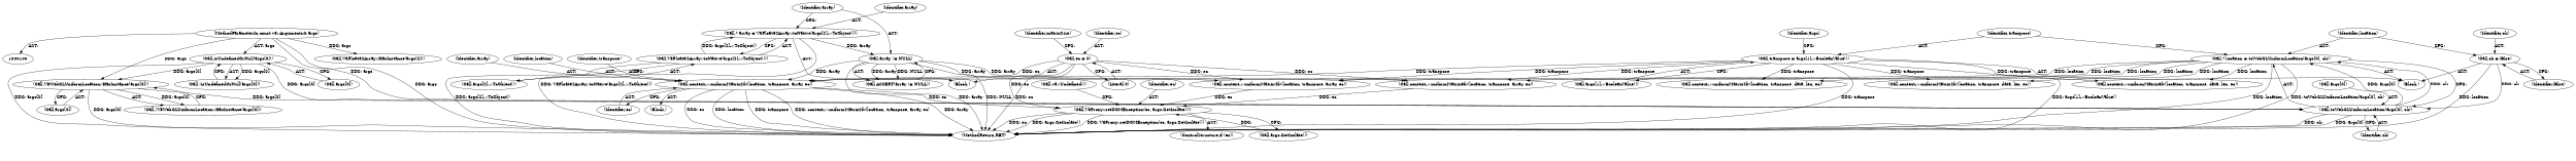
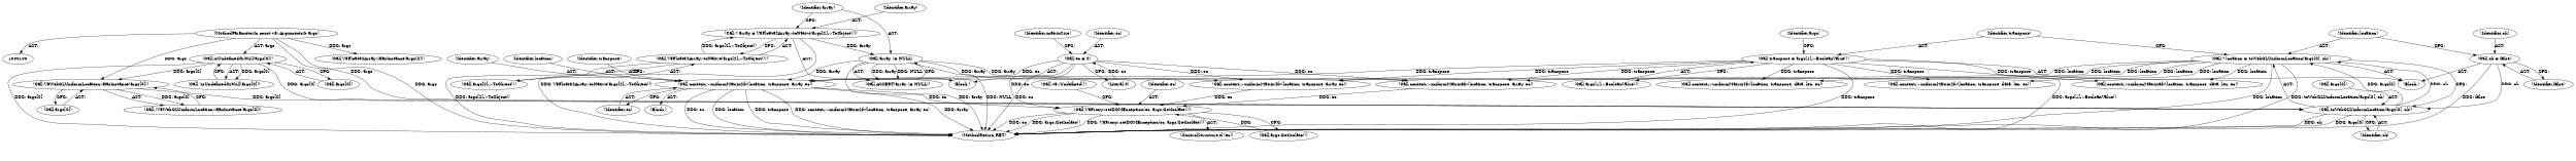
  digraph {
    n1 [label="(Call,context->uniformMatrix2fv(location, transpose, array, ec))"]
    n2 [label="(Call,V8Proxy::setDOMException(ec, args.GetIsolate()))"]
    n3 [label="(Identifier,ec)"]
    n4 [label="(Block,)"]
    n5 [label="(MethodReturn,RET)"]
    n6 [label="(ControlStructure,if (ec))"]
    n7 [label="(Call,args.GetIsolate())"]
    n8 [label="(Call,* location = toWebGLUniformLocation(args[0], ok))"]
    n9 [label="(Call,toWebGLUniformLocation(args[0], ok))"]
    n10 [label="(Call,context->uniformMatrix4fv(location, transpose, array, ec))"]
    n11 [label="(Call,context->uniformMatrix3fv(location, transpose, array, ec))"]
    n12 [label="(Call,context->uniformMatrix3fv(location, transpose, data, len, ec))"]
    n13 [label="(Call,context->uniformMatrix4fv(location, transpose, data, len, ec))"]
    n14 [label="(Call,context->uniformMatrix2fv(location, transpose, data, len, ec))"]
    n15 [label="(Block,)"]
    n16 [label="(Identifier,ok)"]
    n17 [label="(Call,V8WebGLUniformLocation::HasInstance(args[0]))"]
    n18 [label="(Call,!V8WebGLUniformLocation::HasInstance(args[0]))"]
    n19 [label="(Call,args[0])"]
    n20 [label="(Call,isUndefinedOrNull(args[0]))"]
    n21 [label="(Call,args[0])"]
    n22 [label="(Call,!isUndefinedOrNull(args[0]))"]
    n23 [label="(MethodParameterIn,const v8::Arguments& args)"]
    n24 [label="(Call,V8Float32Array::HasInstance(args[2]))"]
    1000100
    n26 [label="(Call,ok = false)"]
    n27 [label="(Identifier,false)"]
    n28 [label="(Call,transpose = args[1]->BooleanValue())"]
    n29 [label="(Call,args[1]->BooleanValue())"]
    n30 [label="(Call,array != NULL)"]
    n31 [label="(Call,ASSERT(array != NULL))"]
    n32 [label="(Call,* array = V8Float32Array::toNative(args[2]->ToObject()))"]
    n33 [label="(Call,V8Float32Array::toNative(args[2]->ToObject()))"]
    n34 [label="(Block,)"]
    n35 [label="(Call,args[2]->ToObject())"]
    n36 [label="(Call,ec = 0)"]
    n37 [label="(Literal,0)"]
    n38 [label="(Identifier,location)"]
    n39 [label="(Identifier,ok)"]
    n40 [label="(Call,v5::Undefined())"]
    n41 [label="(Call,args[0])"]
    n42 [label="(Identifier,array)"]
    n43 [label="(Identifier,location)"]
    n44 [label="(Identifier,transpose)"]
    n45 [label="(Identifier,array)"]
    n46 [label="(Identifier,matrixSize)"]
    n47 [label="(Identifier,ec)"]
    n48 [label="(Identifier,transpose)"]
    n49 [label="(Identifier,args)"]
    n50 [label="(Identifier,array)"]
    n51 [label="(Identifier,ec)"]
    n1 -> n2 [label="DDG: ec"]
    n1 -> n3 [label="CFG: "]
    n1 -> n4 [label="AST: "]
    n1 -> n5 [label="DDG: array"]
    n1 -> n5 [label="DDG: ec"]
    n1 -> n5 [label="DDG: location"]
    n1 -> n5 [label="DDG: transpose"]
    n1 -> n5 [label="DDG: context->uniformMatrix2fv(location, transpose, array, ec)"]
    n2 -> n5 [label="DDG: V8Proxy::setDOMException(ec, args.GetIsolate())"]
    n2 -> n5 [label="DDG: ec"]
    n2 -> n5 [label="DDG: args.GetIsolate()"]
    n2 -> n6 [label="AST: "]
    n2 -> n7 [label="CFG: "]
    n3 -> n1 [label="AST: "]
    n7 -> n2 [label="DDG: "]
    n8 -> n1 [label="DDG: location"]
    n8 -> n5 [label="DDG: location"]
    n8 -> n5 [label="DDG: toWebGLUniformLocation(args[0], ok)"]
    n8 -> n9 [label="CFG: "]
    n8 -> n10 [label="DDG: location"]
    n8 -> n11 [label="DDG: location"]
    n8 -> n12 [label="DDG: location"]
    n8 -> n13 [label="DDG: location"]
    n8 -> n14 [label="DDG: location"]
    n8 -> n15 [label="AST: "]
    n9 -> n5 [label="DDG: args[0]"]
    n9 -> n5 [label="DDG: ok"]
    n9 -> n8 [label="AST: "]
    n9 -> n8 [label="DDG: args[0]"]
    n9 -> n8 [label="DDG: ok"]
    n9 -> n16 [label="CFG: "]
    n10 -> n2 [label="DDG: ec"]
    n11 -> n2 [label="DDG: ec"]
    n16 -> n9 [label="AST: "]
-   n17 -> n5 [label="DDG: args[0]"]
    n17 -> n9 [label="DDG: args[0]"]
    n17 -> n18 [label="AST: "]
    n17 -> n18 [label="DDG: args[0]"]
    n17 -> n19 [label="CFG: "]
    n18 -> n17 [label="CFG: "]
    n19 -> n17 [label="AST: "]
    n20 -> n5 [label="DDG: args[0]"]
    n20 -> n9 [label="DDG: args[0]"]
    n20 -> n17 [label="DDG: args[0]"]
    n20 -> n21 [label="CFG: "]
    n20 -> n22 [label="AST: "]
    n20 -> n22 [label="DDG: args[0]"]
    n21 -> n20 [label="AST: "]
    n22 -> n20 [label="CFG: "]
    n23 -> n5 [label="DDG: args"]
    n23 -> n9 [label="DDG: args"]
    n23 -> n17 [label="DDG: args"]
    n23 -> n20 [label="AST: args"]
    n23 -> n24 [label="DDG: args"]
    n23 -> 1000100 [label="AST: "]
-   n26 -> n5 [label="DDG: location"]
+   n26 -> n5 [label="DDG: false"]
    n26 -> n9 [label="DDG: ok"]
    n26 -> n15 [label="AST: "]
    n26 -> n27 [label="CFG: "]
    n27 -> n26 [label="AST: "]
    n28 -> n1 [label="DDG: transpose"]
    n28 -> n5 [label="DDG: args[1]->BooleanValue()"]
    n28 -> n5 [label="DDG: transpose"]
    n28 -> n10 [label="DDG: transpose"]
    n28 -> n11 [label="DDG: transpose"]
    n28 -> n12 [label="DDG: transpose"]
    n28 -> n13 [label="DDG: transpose"]
    n28 -> n14 [label="DDG: transpose"]
    n28 -> n15 [label="AST: "]
    n28 -> n29 [label="CFG: "]
    n29 -> n28 [label="AST: "]
    n30 -> n1 [label="DDG: array"]
    n30 -> n5 [label="DDG: NULL"]
    n30 -> n5 [label="DDG: array"]
    n30 -> n10 [label="DDG: array"]
    n30 -> n11 [label="DDG: array"]
    n30 -> n31 [label="AST: "]
    n30 -> n31 [label="DDG: array"]
    n30 -> n31 [label="DDG: NULL"]
    n31 -> n30 [label="CFG: "]
    n32 -> n5 [label="DDG: V8Float32Array::toNative(args[2]->ToObject())"]
    n32 -> n30 [label="DDG: array"]
    n32 -> n33 [label="CFG: "]
    n32 -> n34 [label="AST: "]
    n33 -> n5 [label="DDG: args[2]->ToObject()"]
    n33 -> n32 [label="AST: "]
    n33 -> n32 [label="DDG: args[2]->ToObject()"]
    n33 -> n35 [label="CFG: "]
    n35 -> n33 [label="AST: "]
    n36 -> n1 [label="DDG: ec"]
    n36 -> n2 [label="DDG: ec"]
    n36 -> n5 [label="DDG: ec"]
    n36 -> n10 [label="DDG: ec"]
    n36 -> n11 [label="DDG: ec"]
    n36 -> n34 [label="AST: "]
    n36 -> n37 [label="CFG: "]
-   n37 -> n36 [label="AST: "]
+   n37 -> n36 [label="DDG: ec"]
    n38 -> n8 [label="AST: "]
    n38 -> n26 [label="CFG: "]
    n39 -> n26 [label="AST: "]
    n40 -> n2 [label="CFG: "]
    n41 -> n9 [label="AST: "]
    n42 -> n1 [label="AST: "]
    n43 -> n1 [label="AST: "]
    n44 -> n8 [label="CFG: "]
    n44 -> n28 [label="AST: "]
    n45 -> n30 [label="AST: "]
    n45 -> n32 [label="CFG: "]
    n46 -> n36 [label="CFG: "]
    n47 -> n2 [label="AST: "]
    n48 -> n1 [label="AST: "]
    n49 -> n28 [label="CFG: "]
    n50 -> n32 [label="AST: "]
    n51 -> n36 [label="AST: "]
  }
